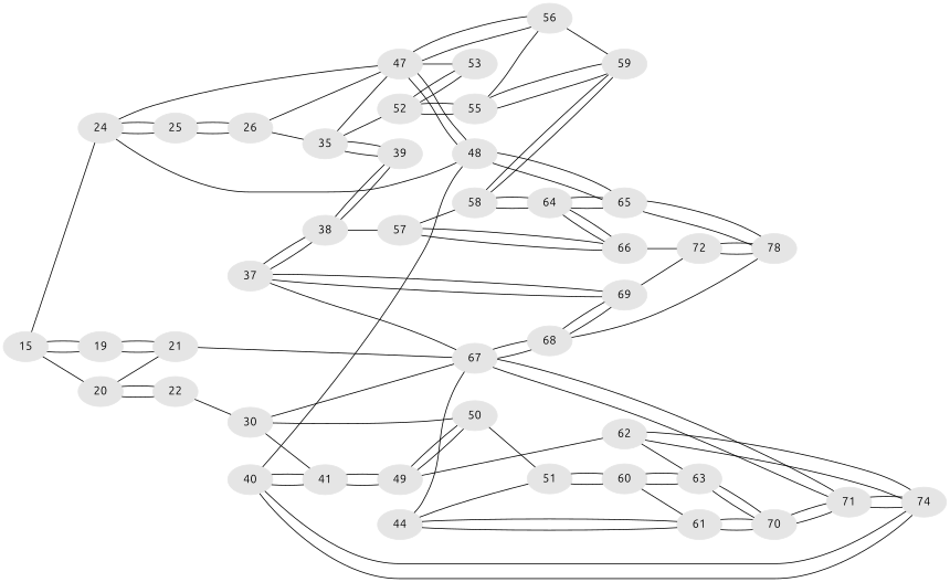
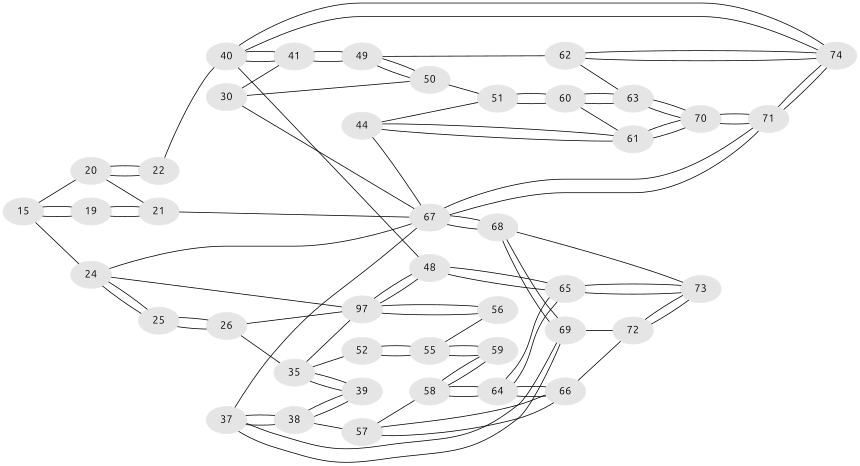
  graph {
    fontname=Ubuntu
    rankdir=LR
    node [color=gray90 fontname=Ubuntu style=filled]
    edge [fontname=Ubuntu]
    15 [super="+6+7"]
    19
    20 [super="+14"]
    24 [super="+8+9"]
    22 [super="+18+13"]
    30 [super="+29"]
    40 [super="+2"]
    41
    48 [super="+4"]
    74
    21
    67 [super="+45+36"]
    25
-   47 [super="+46+23"]
+   47 [super="+46+23" label=97]
    68
    71
    50 [super="+42"]
    26
-   53
    56 [super="+54"]
    35 [super="+31+33"]
    39
    52
    49
    51 [super="+43"]
    55
    37
    38
    69
    57
    72
    58
    66
    65
    62
    44
    61
    60
    70
    59
-   73 [label=78]
+   73
    63
    64
    15 -- 19 [weight=2]
    15 -- 19
    15 -- 20
    15 -- 24
    19 -- 21
    19 -- 21
    20 -- 22 [weight=2]
    20 -- 22
    20 -- 21
-   24 -- 48
+   24 -- 67
    24 -- 25
    24 -- 25
    24 -- 47 [weight=2]
-   22 -- 30
+   22 -- 40
    30 -- 41
    30 -- 67
    30 -- 50
    40 -- 41
    40 -- 41
    40 -- 48 [weight=2]
    40 -- 74
    40 -- 74
    41 -- 49
    41 -- 49
    48 -- 65
    48 -- 65
    21 -- 67
    67 -- 68
    67 -- 68
    67 -- 71
    67 -- 71
    25 -- 26
    25 -- 26
    47 -- 48 [weight=3]
    47 -- 48
-   47 -- 53
    47 -- 56
    47 -- 56
    68 -- 69
    68 -- 69
    68 -- 73
    71 -- 74
    71 -- 74
    50 -- 51 [weight=2]
    26 -- 47
    26 -- 35
-   56 -- 59
    35 -- 47
    35 -- 39 [weight=2]
    35 -- 39
    35 -- 52
-   52 -- 53
-   52 -- 53
    52 -- 55
    52 -- 55
    49 -- 50
    49 -- 50
    49 -- 62
    51 -- 60
    51 -- 60
    55 -- 56
    55 -- 59
    55 -- 59
    37 -- 67
    37 -- 38
    37 -- 38
    37 -- 69
    37 -- 69
    38 -- 39
    38 -- 39
    38 -- 57
    69 -- 72
    57 -- 58
    57 -- 66
    57 -- 66
    72 -- 73
    72 -- 73
    58 -- 59
    58 -- 59
    58 -- 64
    58 -- 64
    66 -- 72
    65 -- 73
    65 -- 73
    62 -- 74
    62 -- 74
    62 -- 63
    44 -- 67
    44 -- 51
    44 -- 61
    44 -- 61
    61 -- 70
    61 -- 70
    60 -- 61
    60 -- 63
    60 -- 63
    70 -- 71
    70 -- 71
    63 -- 70
    63 -- 70
    64 -- 66
    64 -- 66
    64 -- 65
    64 -- 65
  }
